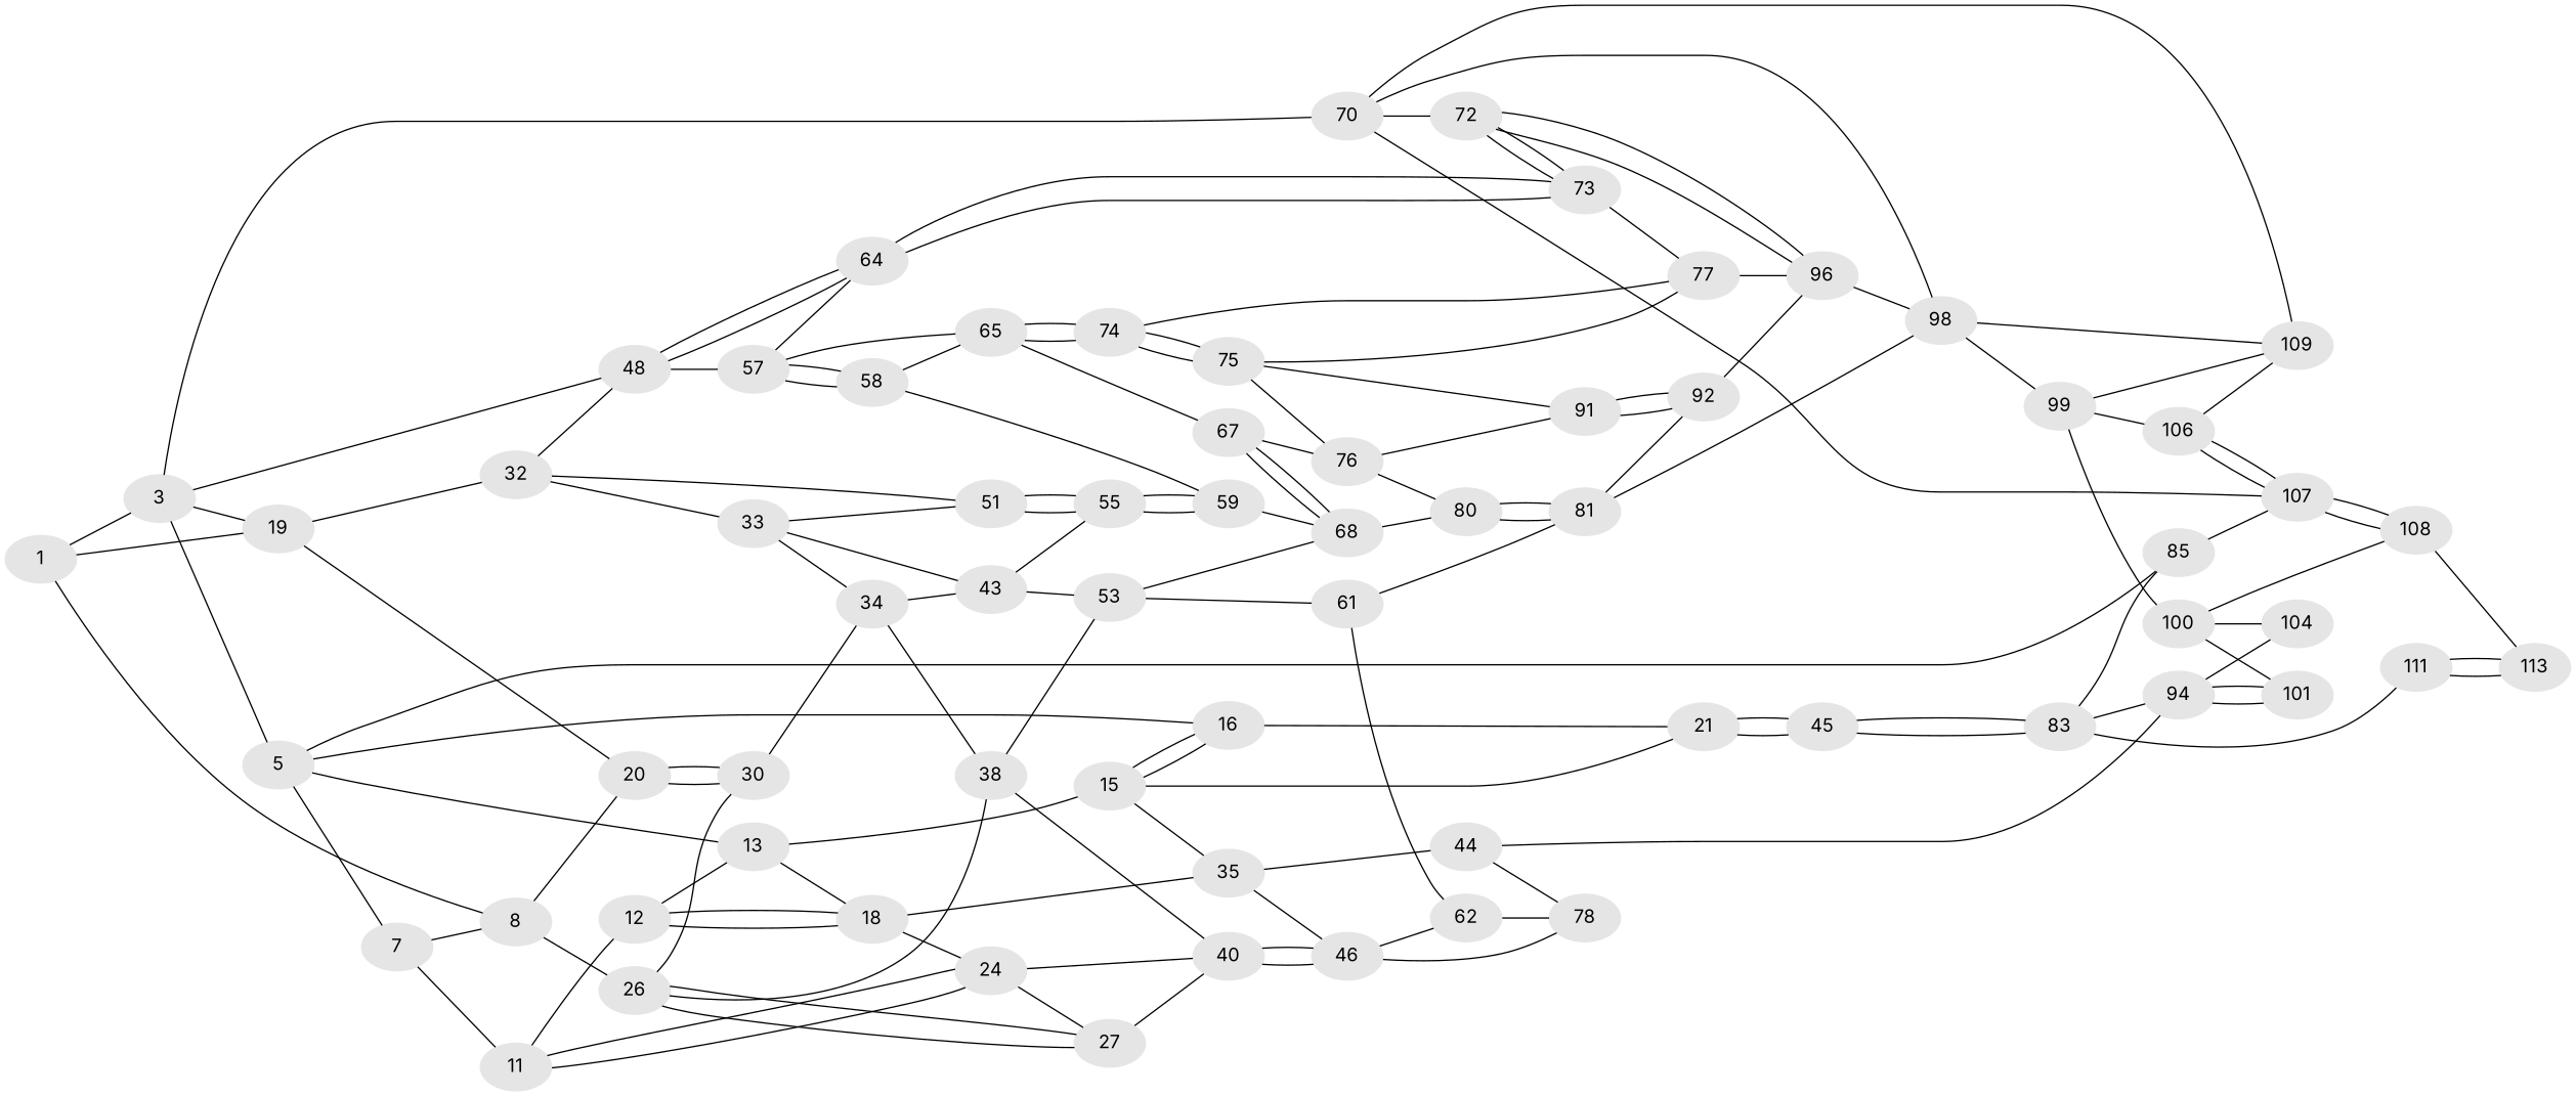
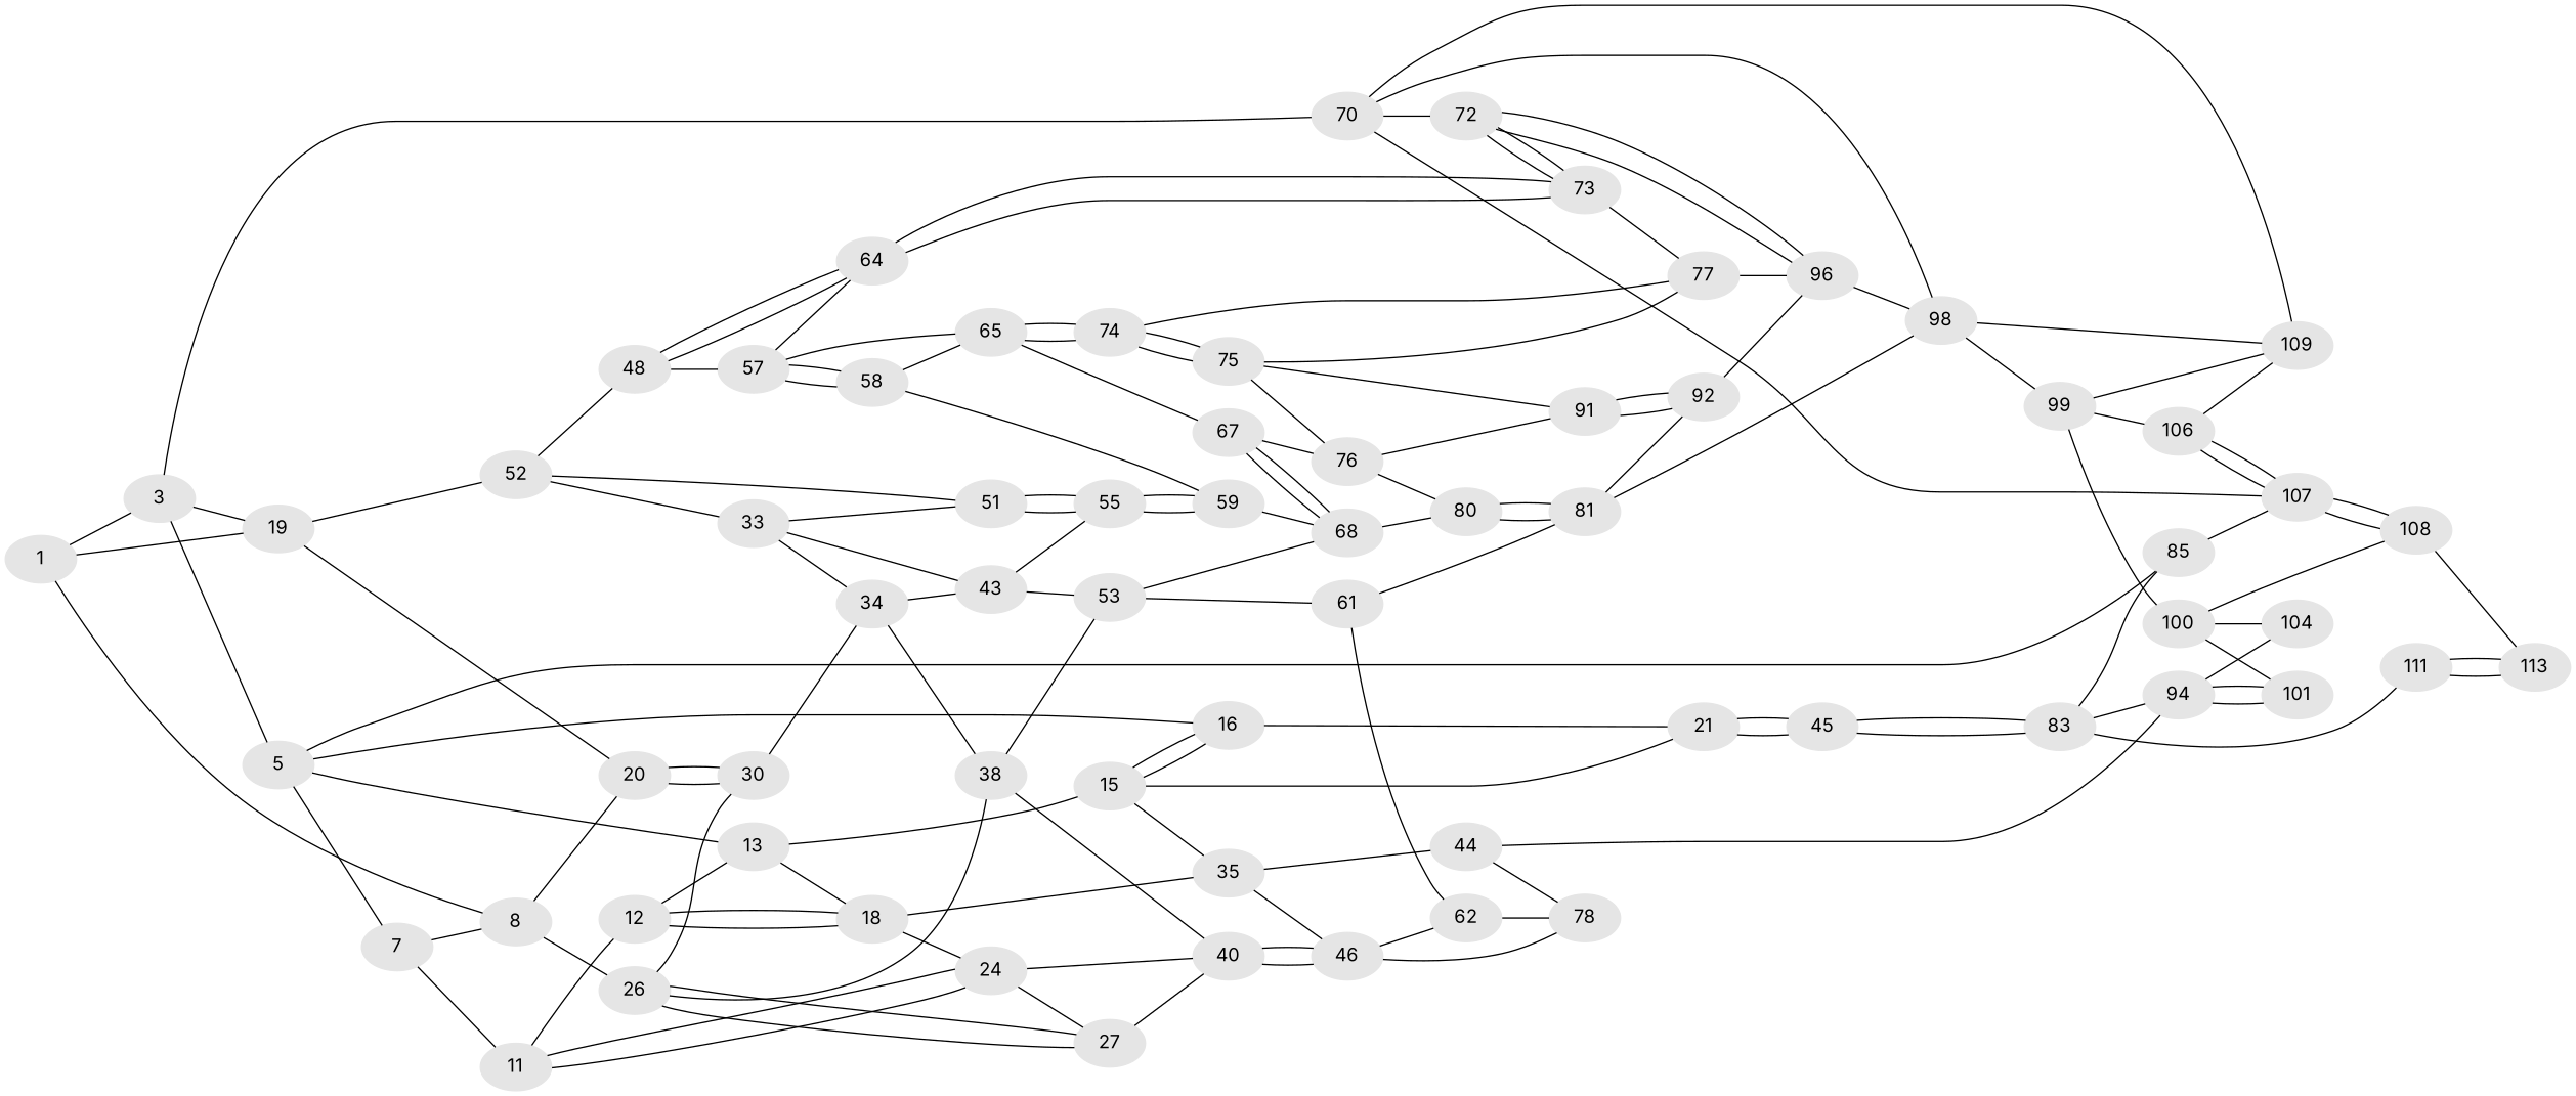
  graph {
    fontname=Inter
    rankdir=LR
    node [color=gray90 fontname=Inter style=filled]
    edge [fontname=Inter]
    1 [super="+2"]
    3 [super="+4"]
    8 [super="+9"]
    19 [super="+29"]
    5 [super="+6"]
    48 [super="+49"]
    70 [super="+71"]
    20
    26 [super="+31"]
-   32 [super="+50"]
+   32 [super="+50" label=52]
    7 [super="+10"]
    13 [super="+14"]
    16 [super="+17"]
    85
    57 [super="+63"]
    64
    72
    107 [super="+114"]
    109 [super="+110"]
    98 [super="+102"]
    11
    18 [super="+25"]
    15 [super="+23"]
    21 [super="+22"]
    12
    24 [super="+28"]
    30
    27
    38 [super="+39"]
    40 [super="+41"]
    35 [super="+36"]
    45
    44 [super="+79"]
    46 [super="+47"]
    33 [super="+42"]
    51
    34 [super="+37"]
    83 [super="+84"]
    53 [super="+54"]
    43 [super="+52"]
    55 [super="+56"]
    78 [super="+90"]
    94 [super="+95"]
    62 [super="+87"]
    61 [super="+82"]
    68 [super="+69"]
    59 [super="+60"]
    101
    104
    111 [super="+112"]
    58
    65 [super="+66"]
    73
    81 [super="+93"]
    80
    67
    74
    92
    77 [super="+88"]
    76 [super="+86"]
    75 [super="+89"]
    91
    96 [super="+97"]
    108
    99 [super="+105"]
    113
    100 [super="+103"]
    106
    1 -- 3
    1 -- 8
    1 -- 19
    3 -- 19
    3 -- 5
-   3 -- 48
    3 -- 70
    8 -- 20
    8 -- 26
    19 -- 20
    19 -- 32
    5 -- 7
    5 -- 13
    5 -- 16
    5 -- 85
    48 -- 57
    48 -- 64
    48 -- 64
    70 -- 72
    70 -- 107
    70 -- 109
    70 -- 98
    20 -- 30
    20 -- 30
    26 -- 30
    26 -- 27
    26 -- 27
    26 -- 38
    32 -- 48
    32 -- 33
    32 -- 51
    7 -- 8
    7 -- 11
    13 -- 18
    13 -- 15
    16 -- 21
    85 -- 107
    57 -- 64
    57 -- 58
    57 -- 58
    57 -- 65
    64 -- 73
    64 -- 73
    72 -- 73
    72 -- 73
    72 -- 96
    72 -- 96
    107 -- 108
    107 -- 108
    98 -- 109
    98 -- 99
    11 -- 12
    11 -- 24
    11 -- 24
    18 -- 24
    18 -- 35
    15 -- 16
    15 -- 16
    15 -- 21
    15 -- 35
    21 -- 45
    21 -- 45
    12 -- 13
    12 -- 18
    12 -- 18
    24 -- 27
    24 -- 40
    30 -- 34
    27 -- 40
    38 -- 40
    38 -- 53
    40 -- 46
    40 -- 46
    35 -- 44
    35 -- 46
    45 -- 83
    45 -- 83
    44 -- 78
    44 -- 94
    46 -- 78
    46 -- 62
    33 -- 51
    33 -- 34
    33 -- 43
    51 -- 55
    51 -- 55
    34 -- 38
    34 -- 43
    83 -- 85
    83 -- 94
    83 -- 111
    53 -- 61
    53 -- 68
    43 -- 53
    43 -- 55
    55 -- 59 [weight=2]
    55 -- 59
    94 -- 101
    94 -- 101
    94 -- 104
    62 -- 78
    61 -- 62 [weight=2]
    61 -- 81
    68 -- 80
    59 -- 68
    111 -- 113 [weight=2]
    111 -- 113
    58 -- 59
    58 -- 65
    65 -- 67
    65 -- 74
    65 -- 74
    73 -- 77
    81 -- 98
    81 -- 92
    80 -- 81
    80 -- 81
    67 -- 68
    67 -- 68
    67 -- 76
    74 -- 77
    74 -- 75
    74 -- 75
    92 -- 96
    77 -- 96
    76 -- 80
    76 -- 91
    75 -- 77
    75 -- 76
    75 -- 91
    91 -- 92
    91 -- 92
    96 -- 98
    108 -- 113
    99 -- 109
    99 -- 100
    99 -- 106
    100 -- 101
    100 -- 104
    100 -- 108
    106 -- 107
    106 -- 107
    106 -- 109
  }
